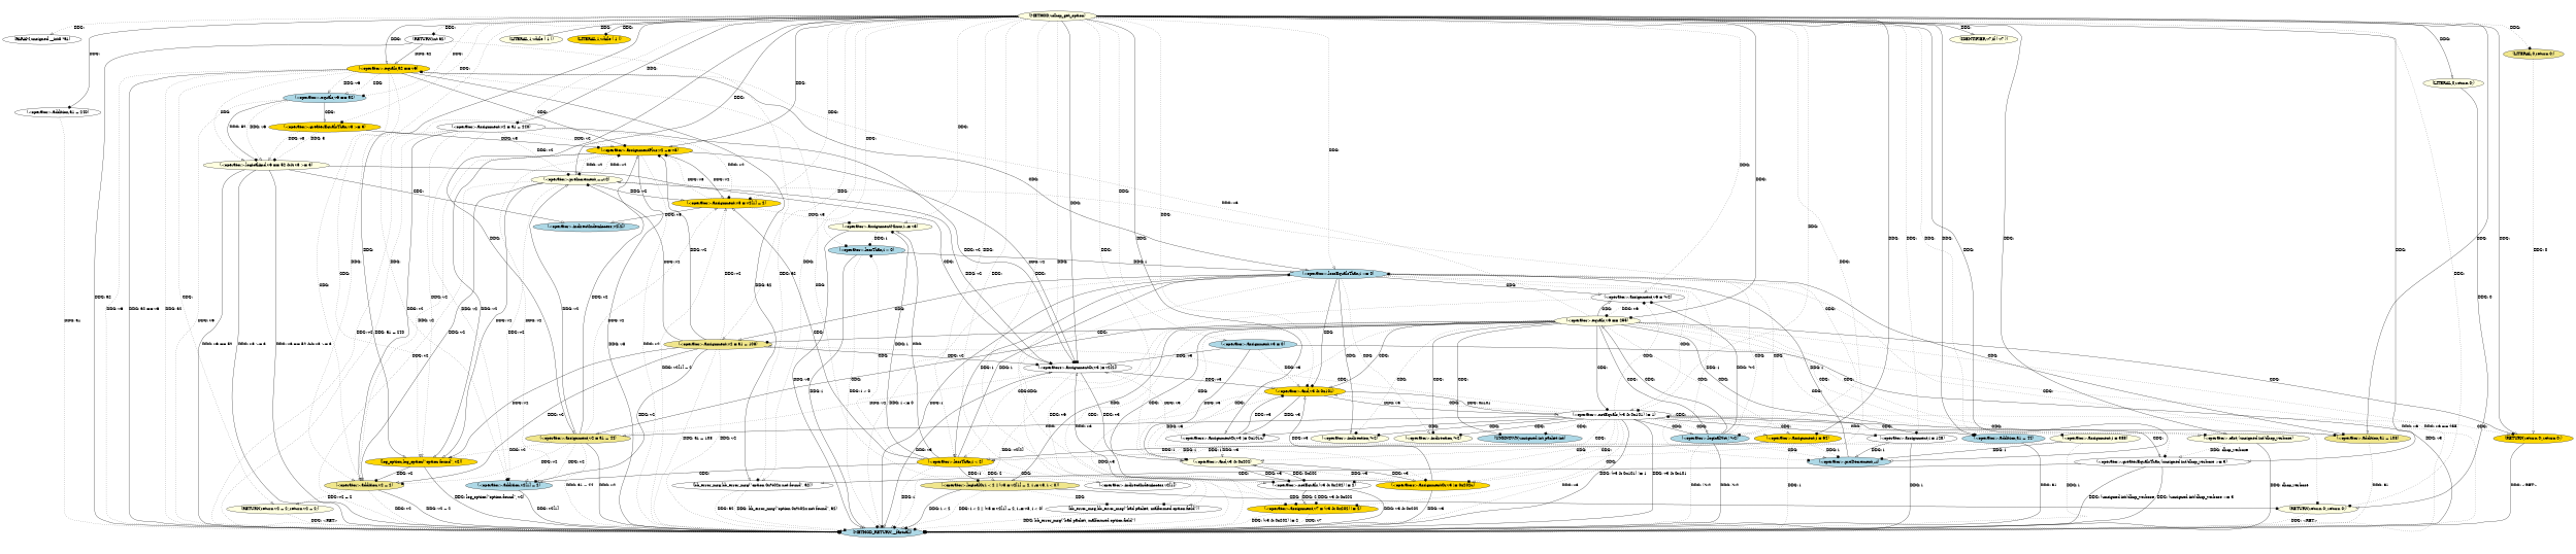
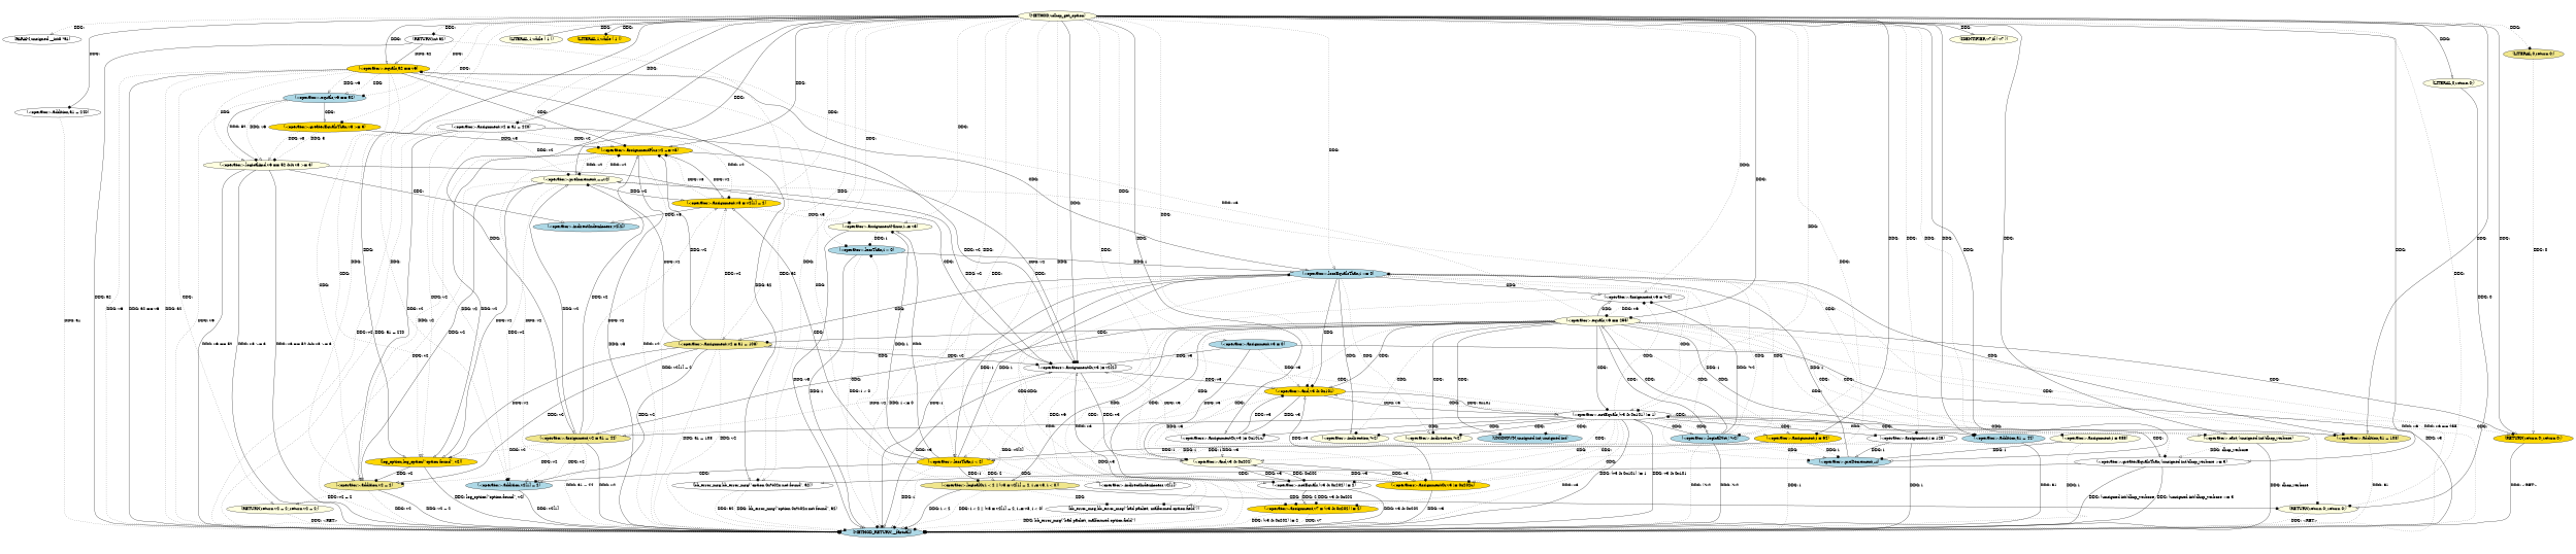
  digraph {
    node [fillcolor=lightyellow style=filled]
    edge [arrowhead=onormal style=dotted]
    n1 [label="(METHOD,udhcp_get_option)"]
    n2 [fillcolor=white label="(PARAM,unsigned __int8 *a1)"]
    n3 [fillcolor=white label="(RETURN,int a2)"]
    n4 [fillcolor=white label="(<operator>.assignment,v2 = a1 + 240)"]
    n5 [fillcolor=white label="(<operator>.addition,a1 + 240)"]
    n6 [fillcolor=lightblue label="(<operator>.assignment,v3 = 0)"]
    n7 [label="(<operator>.assignment,i = 388)"]
    n8 [fillcolor=gold label="(<operator>.assignment,i = 64)"]
    n9 [label="(LITERAL,1,while ( 1 ))"]
    n10 [fillcolor=gold label="(LITERAL,1,while ( 1 ))"]
    n11 [fillcolor=white label="(<operator>.assignment,v6 = *v2)"]
    n12 [fillcolor=lightblue label="(<operator>.preDecrement,--i)"]
    n13 [label="(<operator>.preIncrement,++v2)"]
    n14 [label="(<operator>.equals,v6 == 255)"]
    n15 [fillcolor=gold label="(<operator>.lessThan,i < 2)"]
    n16 [fillcolor=gold label="(<operator>.assignment,v8 = v2[1] + 2)"]
    n17 [fillcolor=lightblue label="(<operator>.addition,v2[1] + 2)"]
    n18 [label="(<operator>.assignmentMinus,i -= v8)"]
    n19 [fillcolor=lightblue label="(<operator>.lessThan,i < 0)"]
    n20 [fillcolor=white label="(bb_error_msg,bb_error_msg(\"bad packet, malformed option field\"))"]
    n21 [label="(RETURN,return 0;,return 0;)"]
    n22 [label="(LITERAL,0,return 0;)"]
    n23 [fillcolor=gold label="(<operator>.equals,a2 == v6)"]
    n24 [fillcolor=gold label="(log_option,log_option(\"option found\", v2))"]
    n25 [fillcolor=khaki label="(<operator>.addition,v2 + 2)"]
    n26 [fillcolor=lightblue label="(<operator>.equals,v6 == 52)"]
    n27 [fillcolor=gold label="(<operator>.greaterEqualsThan,v8 >= 3)"]
    n28 [fillcolor=white label="(<operators>.assignmentOr,v3 |= v2[2])"]
    n29 [fillcolor=gold label="(<operator>.assignmentPlus,v2 += v8)"]
    n30 [fillcolor=lightblue label="(<operator>.lessEqualsThan,i <= 0)"]
    n31 [fillcolor=khaki label="(<operator>.assignment,v2 = a1 + 108)"]
    n32 [fillcolor=khaki label="(<operator>.addition,a1 + 108)"]
    n33 [fillcolor=white label="(<operator>.notEquals,(v3 & 0x101) != 1)"]
    n34 [fillcolor=gold label="(<operator>.and,v3 & 0x101)"]
    n35 [fillcolor=white label="(<operators>.assignmentOr,v3 |= 0x101u)"]
    n36 [fillcolor=white label="(<operator>.assignment,i = 128)"]
    n37 [fillcolor=gold label="(<operator>.assignment,v7 = (v3 & 0x202) != 2)"]
    n38 [fillcolor=white label="(<operator>.notEquals,(v3 & 0x202) != 2)"]
    n39 [label="(<operator>.and,v3 & 0x202)"]
    n40 [fillcolor=gold label="(<operators>.assignmentOr,v3 |= 0x202u)"]
    n41 [label="(IDENTIFIER,v7,if ( v7 ))"]
    n42 [fillcolor=khaki label="(<operator>.assignment,v2 = a1 + 44)"]
    n43 [fillcolor=lightblue label="(<operator>.addition,a1 + 44)"]
    n44 [fillcolor=white label="(<operator>.greaterEqualsThan,(unsigned int)dhcp_verbose >= 3)"]
    n45 [label="(<operator>.cast,(unsigned int)dhcp_verbose)"]
    n46 [fillcolor=white label="(bb_error_msg,bb_error_msg(\"option 0x%02x not found\", a2))"]
    n47 [fillcolor=gold label="(RETURN,return 0;,return 0;)"]
    n48 [fillcolor=khaki label="(LITERAL,0,return 0;)"]
    n49 [fillcolor=lightblue label="(METHOD_RETURN,__fastcall)"]
    n50 [fillcolor=lightblue label="(<operator>.logicalNot,!*v2)"]
    n51 [fillcolor=khaki label="(<operator>.logicalOr,i < 2 || (v8 = v2[1] + 2, i -= v8, i < 0))"]
    n52 [label="(<operator>.indirection,*v2)"]
    n53 [label="(<operator>.indirection,*v2)"]
-   n54 [fillcolor=lightblue label="(UNKNOWN,unsigned int,packet int)"]
+   n54 [fillcolor=lightblue label="(UNKNOWN,unsigned int,unsigned int)"]
    n55 [fillcolor=white label="(<operator>.indirectIndexAccess,v2[1])"]
    n56 [fillcolor=lightblue label="(<operator>.indirectIndexAccess,v2[2])"]
    n57 [label="(RETURN,return v2 + 2;,return v2 + 2;)"]
    n58 [label="(<operator>.logicalAnd,v6 == 52 && v8 >= 3)"]
    n1 -> n2 [label="DDG: "]
    n1 -> n3 [arrowhead=box label="DDG: "]
    n1 -> n4 [arrowhead=box label="DDG: " style=solid]
    n1 -> n5 [arrowhead=box label="DDG: " style=solid]
    n1 -> n6 [label="DDG: "]
    n1 -> n7 [arrowhead=box label="DDG: "]
    n1 -> n8 [arrowhead=box label="DDG: " style=solid]
    n1 -> n9 [label="DDG: " style=solid]
    n1 -> n10 [arrowhead=box label="DDG: " style=solid]
    n1 -> n11 [label="DDG: "]
    n1 -> n12 [label="DDG: " style=solid]
    n1 -> n13 [label="DDG: " style=solid]
    n1 -> n14 [arrowhead=box label="DDG: " style=solid]
    n1 -> n15 [label="DDG: "]
    n1 -> n16 [arrowhead=box label="DDG: "]
    n1 -> n17 [arrowhead=box label="DDG: "]
    n1 -> n18 [label="DDG: "]
    n1 -> n19 [arrowhead=box label="DDG: "]
    n1 -> n20 [arrowhead=box label="DDG: "]
    n1 -> n21 [arrowhead=box label="DDG: "]
    n1 -> n22 [label="DDG: " style=solid]
    n1 -> n23 [label="DDG: " style=solid]
    n1 -> n24 [label="DDG: " style=solid]
    n1 -> n25 [label="DDG: "]
    n1 -> n26 [arrowhead=box label="DDG: "]
    n1 -> n27 [arrowhead=box label="DDG: "]
    n1 -> n28 [arrowhead=box label="DDG: " style=solid]
    n1 -> n29 [label="DDG: " style=solid]
    n1 -> n30 [label="DDG: "]
    n1 -> n31 [label="DDG: "]
    n1 -> n32 [label="DDG: " style=solid]
    n1 -> n33 [arrowhead=box label="DDG: "]
    n1 -> n34 [arrowhead=box label="DDG: "]
    n1 -> n35 [label="DDG: " style=solid]
    n1 -> n36 [arrowhead=box label="DDG: "]
    n1 -> n37 [arrowhead=box label="DDG: "]
    n1 -> n38 [label="DDG: "]
    n1 -> n39 [label="DDG: "]
    n1 -> n40 [label="DDG: "]
    n1 -> n41 [label="DDG: " style=solid]
    n1 -> n42 [label="DDG: " style=solid]
    n1 -> n43 [arrowhead=box label="DDG: " style=solid]
    n1 -> n44 [label="DDG: " style=solid]
    n1 -> n45 [label="DDG: " style=solid]
    n1 -> n46 [label="DDG: "]
    n1 -> n47 [label="DDG: " style=solid]
    n1 -> n48 [arrowhead=box label="DDG: "]
    n3 -> n23 [label="DDG: a2" style=solid]
    n3 -> n46 [arrowhead=box label="DDG: a2"]
    n3 -> n49 [label="DDG: a2" style=solid]
    n4 -> n13 [arrowhead=box label="DDG: v2"]
    n4 -> n16 [arrowhead=box label="DDG: v2"]
    n4 -> n17 [arrowhead=box label="DDG: v2"]
    n4 -> n24 [label="DDG: v2"]
    n4 -> n25 [label="DDG: v2" style=solid]
    n4 -> n28 [arrowhead=box label="DDG: v2" style=solid]
    n4 -> n29 [label="DDG: v2"]
    n4 -> n49 [arrowhead=box label="DDG: v2"]
    n4 -> n49 [label="DDG: a1 + 240"]
    n5 -> n49 [arrowhead=box label="DDG: a1"]
    n6 -> n28 [label="DDG: v3" style=solid]
    n6 -> n34 [label="DDG: v3"]
    n6 -> n39 [label="DDG: v3" style=solid]
    n6 -> n49 [label="DDG: v3" style=solid]
    n7 -> n12 [arrowhead=box label="DDG: i" style=solid]
    n7 -> n15 [label="DDG: i"]
    n7 -> n49 [label="DDG: i"]
    n8 -> n12 [arrowhead=box label="DDG: i"]
    n8 -> n15 [label="DDG: i" style=solid]
    n8 -> n49 [label="DDG: i"]
    n11 -> n14 [arrowhead=box label="DDG: v6"]
    n11 -> n49 [label="DDG: v6"]
    n12 -> n30 [arrowhead=box label="DDG: i" style=solid]
    n13 -> n16 [label="DDG: v2" style=solid]
    n13 -> n17 [label="DDG: v2"]
    n13 -> n24 [label="DDG: v2" style=solid]
    n13 -> n25 [label="DDG: v2" style=solid]
    n13 -> n28 [label="DDG: v2" style=solid]
    n13 -> n29 [arrowhead=box label="DDG: v2"]
    n13 -> n49 [label="DDG: v2"]
    n14 -> n8 [label="CDG: "]
    n14 -> n11 [label="CDG: " style=solid]
    n14 -> n15 [label="CDG: "]
    n14 -> n23 [arrowhead=box label="DDG: v6"]
    n14 -> n31 [arrowhead=box label="CDG: " style=solid]
    n14 -> n32 [label="CDG: "]
    n14 -> n33 [arrowhead=box label="CDG: " style=solid]
    n14 -> n34 [label="CDG: " style=solid]
    n14 -> n37 [arrowhead=box label="CDG: "]
    n14 -> n38 [arrowhead=box label="CDG: " style=solid]
    n14 -> n39 [arrowhead=box label="CDG: "]
    n14 -> n40 [arrowhead=box label="CDG: "]
    n14 -> n42 [label="CDG: " style=solid]
    n14 -> n43 [arrowhead=box label="CDG: " style=solid]
    n14 -> n44 [arrowhead=box label="CDG: "]
    n14 -> n45 [arrowhead=box label="CDG: "]
    n14 -> n47 [arrowhead=box label="CDG: " style=solid]
    n14 -> n49 [label="DDG: v6"]
    n14 -> n49 [arrowhead=box label="DDG: v6 == 255"]
    n14 -> n50 [label="CDG: " style=solid]
    n14 -> n51 [label="CDG: " style=solid]
    n14 -> n52 [arrowhead=box label="CDG: "]
    n14 -> n53 [arrowhead=box label="CDG: " style=solid]
    n14 -> n54 [arrowhead=box label="CDG: " style=solid]
    n15 -> n16 [label="CDG: " style=solid]
    n15 -> n17 [label="CDG: " style=solid]
    n15 -> n18 [arrowhead=box label="DDG: i" style=solid]
    n15 -> n18 [label="CDG: " style=solid]
    n15 -> n19 [arrowhead=box label="CDG: "]
    n15 -> n30 [arrowhead=box label="DDG: i" style=solid]
    n15 -> n49 [label="DDG: i"]
    n15 -> n51 [arrowhead=box label="DDG: i" style=solid]
    n15 -> n51 [label="DDG: 2"]
    n15 -> n55 [label="CDG: "]
    n16 -> n18 [arrowhead=box label="DDG: v8"]
    n16 -> n29 [arrowhead=box label="DDG: v8"]
    n16 -> n49 [label="DDG: v2[1] + 2"]
    n16 -> n56 [label="DDG: v8" style=solid]
    n17 -> n49 [label="DDG: v2[1]" style=solid]
    n18 -> n19 [arrowhead=box label="DDG: i"]
    n18 -> n49 [label="DDG: v8" style=solid]
    n19 -> n30 [label="DDG: i" style=solid]
    n19 -> n49 [label="DDG: i" style=solid]
    n19 -> n49 [arrowhead=box label="DDG: i < 0"]
    n20 -> n49 [arrowhead=box label="DDG: bb_error_msg(\"bad packet, malformed option field\")"]
    n21 -> n49 [label="DDG: <RET>"]
    n22 -> n21 [label="DDG: 0" style=solid]
    n23 -> n24 [label="CDG: "]
    n23 -> n25 [label="CDG: "]
    n23 -> n26 [label="DDG: v6"]
    n23 -> n26 [label="CDG: "]
    n23 -> n29 [arrowhead=box label="CDG: " style=solid]
    n23 -> n30 [label="CDG: " style=solid]
    n23 -> n46 [label="DDG: a2" style=solid]
    n23 -> n49 [label="DDG: v6"]
    n23 -> n49 [arrowhead=box label="DDG: a2 == v6" style=solid]
    n23 -> n49 [label="DDG: a2"]
    n23 -> n57 [label="CDG: "]
    n23 -> n58 [label="CDG: "]
    n24 -> n25 [arrowhead=box label="DDG: v2" style=solid]
    n24 -> n49 [label="DDG: log_option(\"option found\", v2)" style=solid]
    n25 -> n49 [arrowhead=box label="DDG: v2"]
    n25 -> n49 [label="DDG: v2 + 2" style=solid]
    n25 -> n57 [label="DDG: v2 + 2"]
    n26 -> n27 [label="CDG: " style=solid]
    n26 -> n49 [label="DDG: v6"]
    n26 -> n58 [label="DDG: v6"]
    n26 -> n58 [arrowhead=box label="DDG: 52" style=solid]
    n27 -> n29 [arrowhead=box label="DDG: v8" style=solid]
    n27 -> n58 [label="DDG: v8"]
    n27 -> n58 [arrowhead=box label="DDG: 3"]
    n28 -> n34 [label="DDG: v3" style=solid]
    n28 -> n39 [label="DDG: v3" style=solid]
    n28 -> n49 [label="DDG: v3" style=solid]
    n28 -> n49 [arrowhead=box label="DDG: v2[2]"]
    n29 -> n13 [arrowhead=box label="DDG: v2"]
    n29 -> n16 [label="DDG: v2" style=solid]
    n29 -> n17 [label="DDG: v2"]
    n29 -> n24 [label="DDG: v2" style=solid]
    n29 -> n25 [label="DDG: v2"]
    n29 -> n28 [arrowhead=box label="DDG: v2" style=solid]
    n29 -> n49 [arrowhead=box label="DDG: v8" style=solid]
    n29 -> n49 [arrowhead=box label="DDG: v2"]
    n30 -> n11 [label="CDG: " style=solid]
    n30 -> n12 [arrowhead=box label="DDG: i"]
    n30 -> n15 [label="DDG: i" style=solid]
    n30 -> n20 [label="CDG: "]
    n30 -> n21 [arrowhead=box label="CDG: "]
    n30 -> n31 [label="CDG: " style=solid]
    n30 -> n32 [arrowhead=box label="CDG: " style=solid]
    n30 -> n33 [label="CDG: "]
    n30 -> n34 [arrowhead=box label="CDG: " style=solid]
    n30 -> n49 [label="DDG: i <= 0"]
    n30 -> n49 [arrowhead=box label="DDG: i" style=solid]
    n30 -> n50 [arrowhead=box label="CDG: "]
    n30 -> n52 [label="CDG: " style=solid]
    n30 -> n53 [label="CDG: "]
    n31 -> n13 [arrowhead=box label="DDG: v2" style=solid]
    n31 -> n16 [label="DDG: v2"]
    n31 -> n17 [arrowhead=box label="DDG: v2" style=solid]
    n31 -> n24 [label="DDG: v2" style=solid]
    n31 -> n25 [label="DDG: v2" style=solid]
    n31 -> n28 [arrowhead=box label="DDG: v2" style=solid]
    n31 -> n29 [arrowhead=box label="DDG: v2" style=solid]
    n31 -> n49 [arrowhead=box label="DDG: a1 + 108"]
    n31 -> n49 [arrowhead=box label="DDG: v2"]
    n32 -> n49 [arrowhead=box label="DDG: a1"]
    n33 -> n8 [label="CDG: "]
    n33 -> n11 [arrowhead=box label="CDG: "]
    n33 -> n31 [label="CDG: "]
    n33 -> n32 [arrowhead=box label="CDG: " style=solid]
    n33 -> n33 [arrowhead=box label="CDG: "]
    n33 -> n34 [label="CDG: "]
    n33 -> n35 [arrowhead=box label="CDG: " style=solid]
    n33 -> n36 [arrowhead=box label="CDG: " style=solid]
    n33 -> n37 [arrowhead=box label="CDG: "]
    n33 -> n38 [arrowhead=box label="CDG: "]
    n33 -> n39 [label="CDG: "]
    n33 -> n40 [arrowhead=box label="CDG: "]
    n33 -> n42 [label="CDG: " style=solid]
    n33 -> n43 [arrowhead=box label="CDG: "]
    n33 -> n44 [label="CDG: " style=solid]
    n33 -> n45 [label="CDG: "]
    n33 -> n47 [label="CDG: "]
    n33 -> n49 [arrowhead=box label="DDG: (v3 & 0x101) != 1" style=solid]
    n33 -> n49 [label="DDG: v3 & 0x101" style=solid]
    n33 -> n50 [label="CDG: " style=solid]
    n33 -> n52 [arrowhead=box label="CDG: " style=solid]
    n33 -> n53 [arrowhead=box label="CDG: " style=solid]
    n33 -> n54 [arrowhead=box label="CDG: "]
    n34 -> n33 [label="DDG: v3" style=solid]
    n34 -> n33 [label="DDG: 0x101" style=solid]
    n34 -> n35 [label="DDG: v3" style=solid]
    n34 -> n39 [label="DDG: v3"]
    n34 -> n49 [arrowhead=box label="DDG: v3"]
    n35 -> n28 [label="DDG: v3"]
    n35 -> n34 [arrowhead=box label="DDG: v3" style=solid]
    n35 -> n39 [label="DDG: v3"]
    n35 -> n49 [arrowhead=box label="DDG: v3"]
    n36 -> n12 [label="DDG: i" style=solid]
    n36 -> n15 [label="DDG: i"]
    n36 -> n49 [label="DDG: i" style=solid]
    n37 -> n49 [arrowhead=box label="DDG: v7"]
    n37 -> n49 [arrowhead=box label="DDG: (v3 & 0x202) != 2"]
    n38 -> n37 [arrowhead=box label="DDG: v3 & 0x202"]
    n38 -> n37 [label="DDG: 2" style=solid]
    n38 -> n49 [arrowhead=box label="DDG: v3 & 0x202" style=solid]
    n39 -> n38 [arrowhead=box label="DDG: v3" style=solid]
    n39 -> n38 [arrowhead=box label="DDG: 0x202" style=solid]
    n39 -> n40 [label="DDG: v3" style=solid]
    n40 -> n28 [label="DDG: v3" style=solid]
    n40 -> n34 [label="DDG: v3" style=solid]
    n40 -> n39 [label="DDG: v3"]
    n40 -> n49 [arrowhead=box label="DDG: v3" style=solid]
    n42 -> n13 [label="DDG: v2" style=solid]
    n42 -> n16 [label="DDG: v2"]
    n42 -> n17 [label="DDG: v2"]
    n42 -> n24 [label="DDG: v2"]
    n42 -> n25 [arrowhead=box label="DDG: v2"]
    n42 -> n28 [label="DDG: v2"]
    n42 -> n29 [label="DDG: v2" style=solid]
    n42 -> n49 [label="DDG: a1 + 44"]
    n42 -> n49 [label="DDG: v2" style=solid]
    n43 -> n49 [arrowhead=box label="DDG: a1" style=solid]
    n44 -> n46 [label="CDG: " style=solid]
    n44 -> n49 [label="DDG: (unsigned int)dhcp_verbose" style=solid]
    n44 -> n49 [label="DDG: (unsigned int)dhcp_verbose >= 3" style=solid]
    n45 -> n44 [label="DDG: dhcp_verbose"]
    n45 -> n49 [label="DDG: dhcp_verbose" style=solid]
    n46 -> n49 [arrowhead=box label="DDG: bb_error_msg(\"option 0x%02x not found\", a2)"]
    n46 -> n49 [label="DDG: a2"]
    n47 -> n49 [label="DDG: <RET>" style=solid]
    n48 -> n47 [label="DDG: 0"]
    n50 -> n11 [arrowhead=box label="DDG: *v2" style=solid]
    n50 -> n12 [label="CDG: "]
    n50 -> n13 [label="CDG: "]
    n50 -> n14 [label="CDG: " style=solid]
    n50 -> n30 [label="CDG: "]
    n50 -> n49 [label="DDG: !*v2"]
    n50 -> n49 [label="DDG: *v2" style=solid]
    n51 -> n20 [arrowhead=box label="CDG: "]
    n51 -> n21 [arrowhead=box label="CDG: " style=solid]
    n51 -> n23 [label="CDG: "]
    n51 -> n49 [arrowhead=box label="DDG: i < 2" style=solid]
    n51 -> n49 [label="DDG: i < 2 || (v8 = v2[1] + 2, i -= v8, i < 0)"]
    n57 -> n49 [arrowhead=box label="DDG: <RET>"]
    n58 -> n28 [arrowhead=box label="CDG: " style=solid]
    n58 -> n49 [arrowhead=box label="DDG: v6 == 52" style=solid]
    n58 -> n49 [label="DDG: v8 >= 3" style=solid]
    n58 -> n49 [label="DDG: v6 == 52 && v8 >= 3" style=solid]
    n58 -> n56 [label="CDG: " style=solid]
  }
